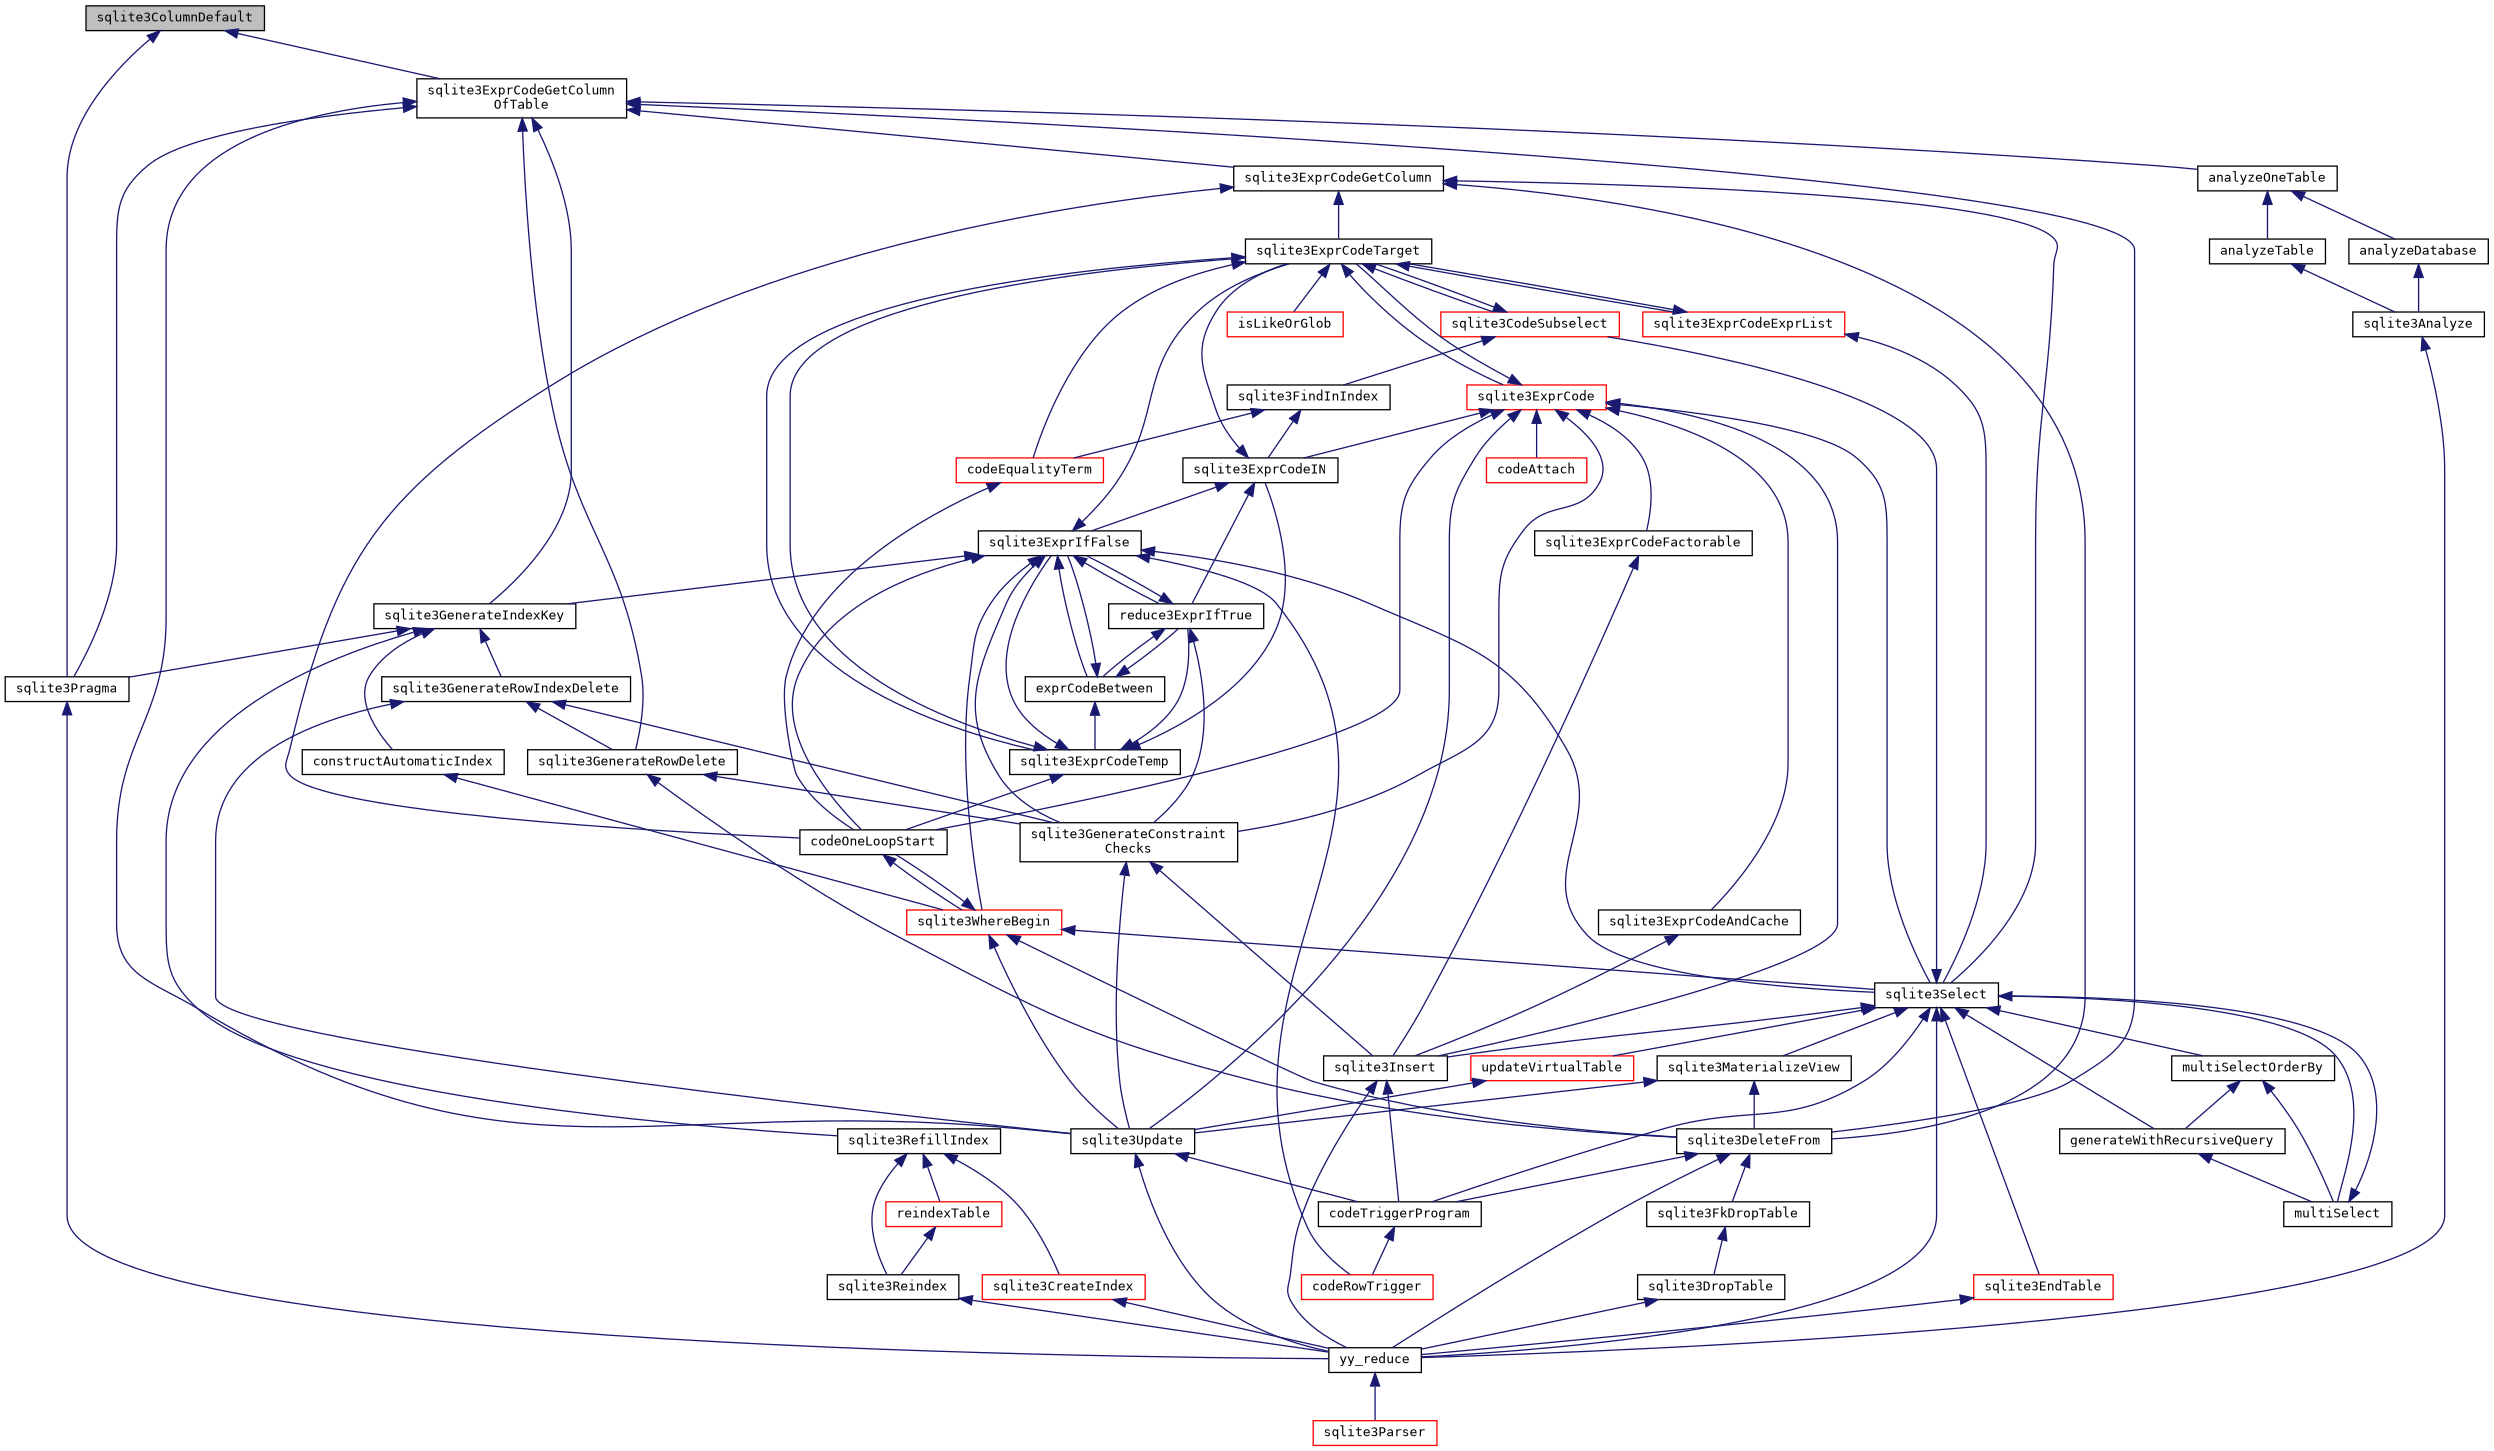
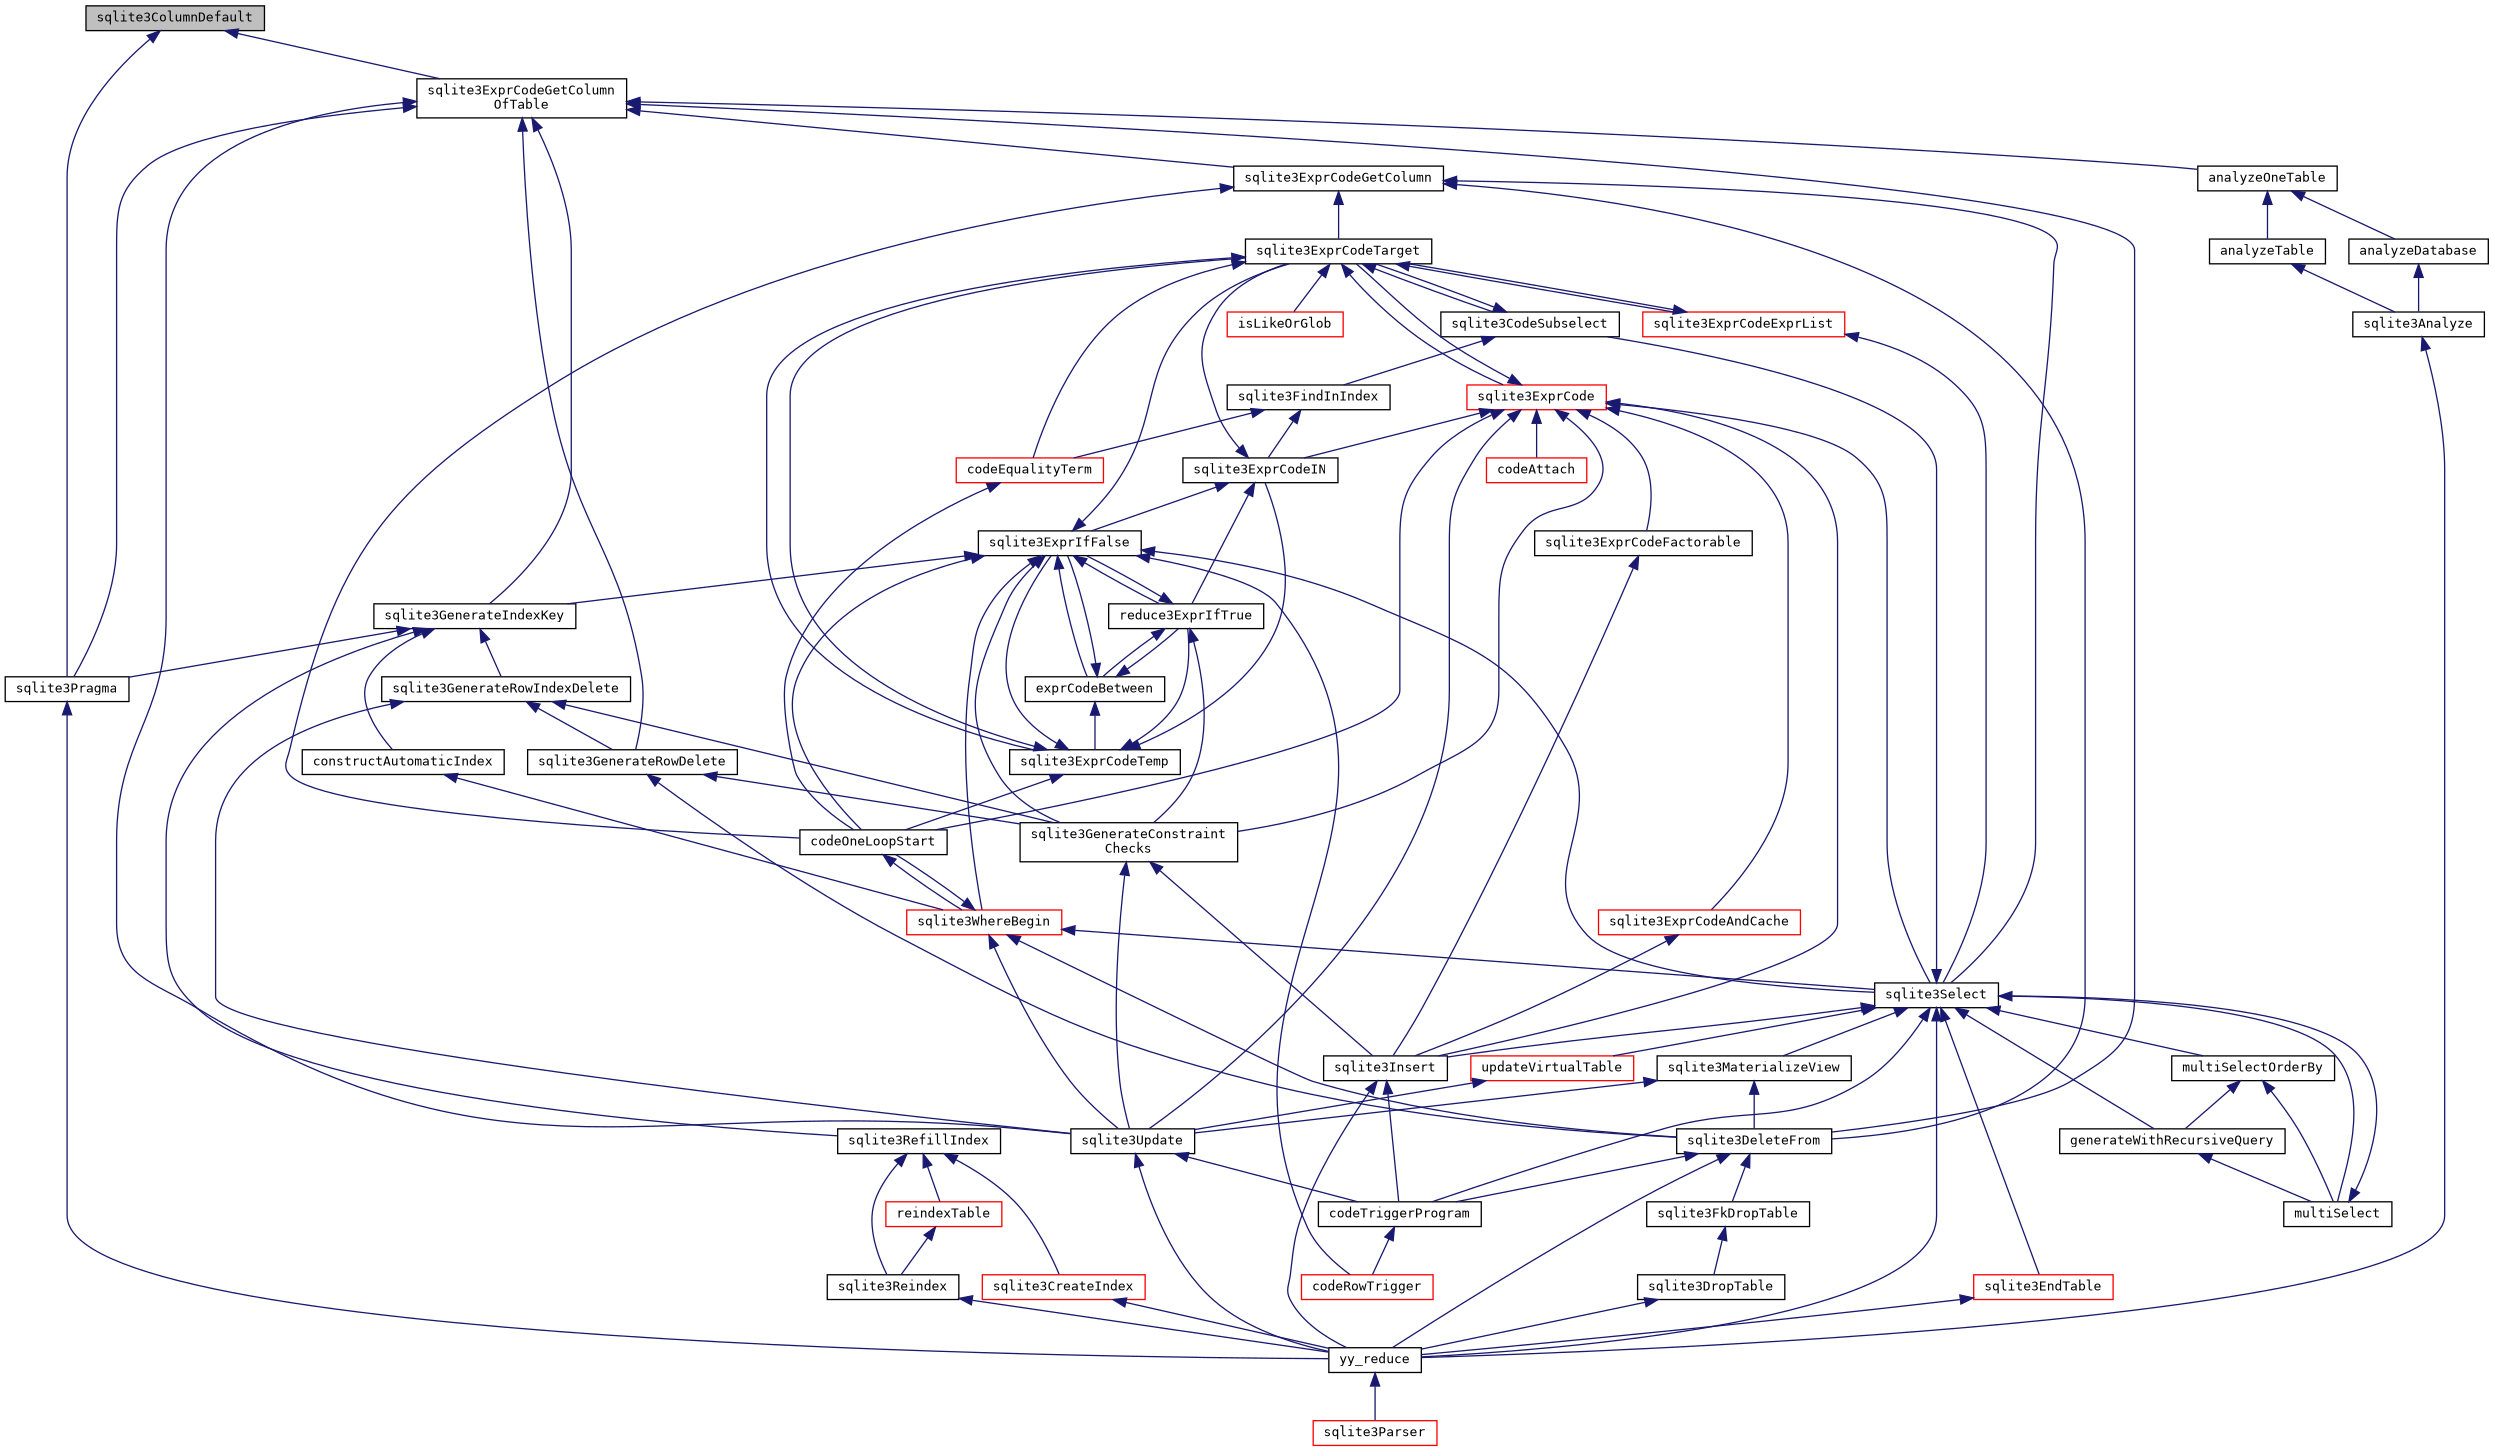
  digraph {
    fontname="DejaVu Sans Mono"
    rankdir=TB
    node [color=black fillcolor=white fontname="DejaVu Sans Mono" fontsize=10 shape=record style=filled]
    edge [color=midnightblue dir=back fontname="DejaVu Sans Mono" fontsize=10 labelfontname=FreeSans labelfontsize=10 style=solid]
    n1 [fillcolor=grey75 fontcolor=black height=0.2 label=sqlite3ColumnDefault width=0.4]
    n2 [height=0.2 label="sqlite3ExprCodeGetColumn\lOfTable" width=0.4]
    n3 [height=0.2 label=sqlite3Pragma width=0.4]
    n4 [height=0.2 label=sqlite3ExprCodeGetColumn width=0.4]
    n5 [height=0.2 label=sqlite3GenerateIndexKey width=0.4]
    n6 [height=0.2 label=sqlite3GenerateRowDelete width=0.4]
    n7 [height=0.2 label=sqlite3DeleteFrom width=0.4]
    n8 [height=0.2 label=sqlite3Update width=0.4]
    n9 [height=0.2 label=analyzeOneTable width=0.4]
    n10 [height=0.2 label=yy_reduce width=0.4]
    n11 [height=0.2 label=sqlite3ExprCodeTarget width=0.4]
    n12 [height=0.2 label=sqlite3Select width=0.4]
    n13 [height=0.2 label=codeOneLoopStart width=0.4]
    n14 [height=0.2 label=sqlite3RefillIndex width=0.4]
    n15 [height=0.2 label=sqlite3GenerateRowIndexDelete width=0.4]
    n16 [height=0.2 label=constructAutomaticIndex width=0.4]
    n17 [height=0.2 label="sqlite3GenerateConstraint\lChecks" width=0.4]
    n18 [height=0.2 label=sqlite3FkDropTable width=0.4]
    n19 [height=0.2 label=codeTriggerProgram width=0.4]
    n20 [height=0.2 label=analyzeDatabase width=0.4]
    n21 [height=0.2 label=analyzeTable width=0.4]
-   n22 [color=red height=0.2 label=sqlite3CodeSubselect width=0.4]
+   n22 [height=0.2 label=sqlite3CodeSubselect width=0.4]
    n23 [color=red height=0.2 label=codeEqualityTerm width=0.4]
    n24 [height=0.2 label=sqlite3ExprCodeTemp width=0.4]
    n25 [color=red height=0.2 label=sqlite3ExprCode width=0.4]
    n26 [color=red height=0.2 label=sqlite3ExprCodeExprList width=0.4]
    n27 [color=red height=0.2 label=isLikeOrGlob width=0.4]
    n28 [height=0.2 label=sqlite3Insert width=0.4]
    n29 [color=red height=0.2 label=sqlite3EndTable width=0.4]
    n30 [height=0.2 label=sqlite3MaterializeView width=0.4]
    n31 [height=0.2 label=generateWithRecursiveQuery width=0.4]
    n32 [height=0.2 label=multiSelect width=0.4]
    n33 [height=0.2 label=multiSelectOrderBy width=0.4]
    n34 [color=red height=0.2 label=updateVirtualTable width=0.4]
    n35 [color=red height=0.2 label=sqlite3WhereBegin width=0.4]
    n36 [height=0.2 label=sqlite3FindInIndex width=0.4]
    n37 [height=0.2 label=sqlite3ExprCodeIN width=0.4]
    n38 [height=0.2 label=reduce3ExprIfTrue width=0.4]
    n39 [height=0.2 label=sqlite3ExprIfFalse width=0.4]
    n40 [height=0.2 label=sqlite3ExprCodeFactorable width=0.4]
-   n41 [height=0.2 label=sqlite3ExprCodeAndCache width=0.4]
+   n41 [color=red height=0.2 label=sqlite3ExprCodeAndCache width=0.4]
    n42 [color=red height=0.2 label=codeAttach width=0.4]
    n43 [height=0.2 label=exprCodeBetween width=0.4]
    n44 [color=red height=0.2 label=codeRowTrigger width=0.4]
    n45 [color=red height=0.2 label=sqlite3CreateIndex width=0.4]
    n46 [color=red height=0.2 label=reindexTable width=0.4]
    n47 [height=0.2 label=sqlite3Reindex width=0.4]
    n48 [color=red height=0.2 label=sqlite3Parser width=0.4]
    n49 [height=0.2 label=sqlite3DropTable width=0.4]
    n50 [height=0.2 label=sqlite3Analyze width=0.4]
    n1 -> n2
    n1 -> n3
    n2 -> n3
    n2 -> n4
    n2 -> n5
    n2 -> n6
    n2 -> n7
    n2 -> n8
    n2 -> n9
    n3 -> n10
    n4 -> n7
    n4 -> n11
    n4 -> n12
    n4 -> n13
    n5 -> n3
    n5 -> n14
    n5 -> n15
    n5 -> n16
    n6 -> n7
    n6 -> n17
    n7 -> n10
    n7 -> n18
    n7 -> n19
    n8 -> n10
    n8 -> n19
    n9 -> n20
    n9 -> n21
    n10 -> n48
    n11 -> n22
    n11 -> n23
    n11 -> n24
    n11 -> n25
    n11 -> n26
    n11 -> n27
    n12 -> n10
    n12 -> n19
    n12 -> n22
    n12 -> n28
    n12 -> n29
    n12 -> n30
    n12 -> n31
    n12 -> n32
    n12 -> n33
    n12 -> n34
    n13 -> n35
    n14 -> n45
    n14 -> n46
    n14 -> n47
    n15 -> n6
    n15 -> n8
    n15 -> n17
    n16 -> n35
    n17 -> n8
    n17 -> n28
    n18 -> n49
    n19 -> n44
    n20 -> n50
    n21 -> n50
    n22 -> n11
    n22 -> n36
    n23 -> n13
    n24 -> n11
    n24 -> n13
    n24 -> n37
    n24 -> n38
    n24 -> n39
    n25 -> n8
    n25 -> n11
    n25 -> n12
    n25 -> n13
    n25 -> n17
    n25 -> n28
    n25 -> n37
    n25 -> n40
    n25 -> n41
    n25 -> n42
    n26 -> n11
    n26 -> n12
    n28 -> n10
    n28 -> n19
    n29 -> n10
    n30 -> n7
    n30 -> n8
    n31 -> n32
    n32 -> n12
    n33 -> n31
    n33 -> n32
    n34 -> n8
    n35 -> n7
    n35 -> n8
    n35 -> n12
    n35 -> n13
    n36 -> n23
    n36 -> n37
    n37 -> n11
    n37 -> n38
    n37 -> n39
    n38 -> n17
    n38 -> n39
    n38 -> n43
    n39 -> n5
    n39 -> n11
    n39 -> n12
    n39 -> n13
    n39 -> n17
    n39 -> n35
    n39 -> n38
    n39 -> n43
    n39 -> n44
    n40 -> n28
    n41 -> n28
    n43 -> n24
    n43 -> n38
    n43 -> n39
    n45 -> n10
    n46 -> n47
    n47 -> n10
    n49 -> n10
    n50 -> n10
  }
